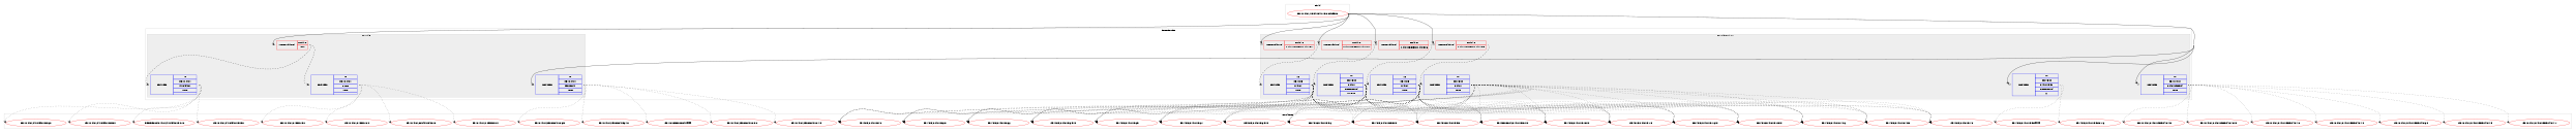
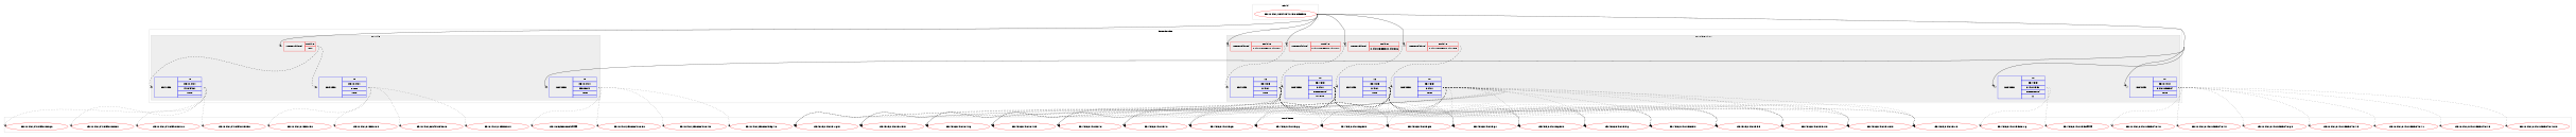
  digraph {
    compound=true
    concentrate=true
    fontname=Helvetica
    fontsize=10
    newrank=true
    rankdir=TB
    ranksep=1.5
    node [color=red fontname=Helvetica fontsize=10]
    edge [arrowhead=vee headport=w style=dotted tailport=e weight=100]
    n1 [label="dev-python/marshmallow-3.0.0_beta12" width=4]
    n2 [color=blue label=<<TABLE BORDER="0" CELLBORDER="1" CELLSPACING="0" CELLPADDING="4" WIDTH="220"><TR><TD ROWSPAN="6" CELLPADDING="30">pack_dep</TD></TR><TR><TD WIDTH="110">no</TD></TR><TR><TD>dev-python</TD></TR><TR><TD>pytest</TD></TR><TR><TD>none</TD></TR><TR><TD></TD></TR></TABLE>> shape=none]
    n3 [color=blue label=<<TABLE BORDER="0" CELLBORDER="1" CELLSPACING="0" CELLPADDING="4" WIDTH="220"><TR><TD ROWSPAN="6" CELLPADDING="30">pack_dep</TD></TR><TR><TD WIDTH="110">no</TD></TR><TR><TD>dev-python</TD></TR><TR><TD>simplejson</TD></TR><TR><TD>none</TD></TR><TR><TD></TD></TR></TABLE>> shape=none]
    n4 [label=<<TABLE BORDER="0" CELLBORDER="1" CELLSPACING="0" CELLPADDING="4"><TR><TD ROWSPAN="3" CELLPADDING="10">use_conditional</TD></TR><TR><TD>positive</TD></TR><TR><TD>test</TD></TR></TABLE>> shape=none]
    n5 [color=blue label=<<TABLE BORDER="0" CELLBORDER="1" CELLSPACING="0" CELLPADDING="4" WIDTH="220"><TR><TD ROWSPAN="6" CELLPADDING="30">pack_dep</TD></TR><TR><TD WIDTH="110">no</TD></TR><TR><TD>dev-python</TD></TR><TR><TD>setuptools</TD></TR><TR><TD>none</TD></TR><TR><TD></TD></TR></TABLE>> shape=none]
    n6 [color=blue label=<<TABLE BORDER="0" CELLBORDER="1" CELLSPACING="0" CELLPADDING="4" WIDTH="220"><TR><TD ROWSPAN="6" CELLPADDING="30">pack_dep</TD></TR><TR><TD WIDTH="110">no</TD></TR><TR><TD>dev-lang</TD></TR><TR><TD>python</TD></TR><TR><TD>greaterequal</TD></TR><TR><TD>2.7.5-r2</TD></TR></TABLE>> shape=none]
    n7 [label=<<TABLE BORDER="0" CELLBORDER="1" CELLSPACING="0" CELLPADDING="4"><TR><TD ROWSPAN="3" CELLPADDING="10">use_conditional</TD></TR><TR><TD>positive</TD></TR><TR><TD>python_targets_python2_7</TD></TR></TABLE>> shape=none]
    n8 [color=blue label=<<TABLE BORDER="0" CELLBORDER="1" CELLSPACING="0" CELLPADDING="4" WIDTH="220"><TR><TD ROWSPAN="6" CELLPADDING="30">pack_dep</TD></TR><TR><TD WIDTH="110">no</TD></TR><TR><TD>dev-lang</TD></TR><TR><TD>python</TD></TR><TR><TD>none</TD></TR><TR><TD></TD></TR></TABLE>> shape=none]
    n9 [label=<<TABLE BORDER="0" CELLBORDER="1" CELLSPACING="0" CELLPADDING="4"><TR><TD ROWSPAN="3" CELLPADDING="10">use_conditional</TD></TR><TR><TD>positive</TD></TR><TR><TD>python_targets_python3_4</TD></TR></TABLE>> shape=none]
    n10 [color=blue label=<<TABLE BORDER="0" CELLBORDER="1" CELLSPACING="0" CELLPADDING="4" WIDTH="220"><TR><TD ROWSPAN="6" CELLPADDING="30">pack_dep</TD></TR><TR><TD WIDTH="110">no</TD></TR><TR><TD>dev-lang</TD></TR><TR><TD>python</TD></TR><TR><TD>none</TD></TR><TR><TD></TD></TR></TABLE>> shape=none]
    n11 [label=<<TABLE BORDER="0" CELLBORDER="1" CELLSPACING="0" CELLPADDING="4"><TR><TD ROWSPAN="3" CELLPADDING="10">use_conditional</TD></TR><TR><TD>positive</TD></TR><TR><TD>python_targets_python3_5</TD></TR></TABLE>> shape=none]
    n12 [color=blue label=<<TABLE BORDER="0" CELLBORDER="1" CELLSPACING="0" CELLPADDING="4" WIDTH="220"><TR><TD ROWSPAN="6" CELLPADDING="30">pack_dep</TD></TR><TR><TD WIDTH="110">no</TD></TR><TR><TD>dev-lang</TD></TR><TR><TD>python</TD></TR><TR><TD>none</TD></TR><TR><TD></TD></TR></TABLE>> shape=none]
    n13 [label=<<TABLE BORDER="0" CELLBORDER="1" CELLSPACING="0" CELLPADDING="4"><TR><TD ROWSPAN="3" CELLPADDING="10">use_conditional</TD></TR><TR><TD>positive</TD></TR><TR><TD>python_targets_python3_6</TD></TR></TABLE>> shape=none]
    n14 [color=blue label=<<TABLE BORDER="0" CELLBORDER="1" CELLSPACING="0" CELLPADDING="4" WIDTH="220"><TR><TD ROWSPAN="6" CELLPADDING="30">pack_dep</TD></TR><TR><TD WIDTH="110">no</TD></TR><TR><TD>dev-lang</TD></TR><TR><TD>python-exec</TD></TR><TR><TD>greaterequal</TD></TR><TR><TD>2</TD></TR></TABLE>> shape=none]
    n15 [color=blue label=<<TABLE BORDER="0" CELLBORDER="1" CELLSPACING="0" CELLPADDING="4" WIDTH="220"><TR><TD ROWSPAN="6" CELLPADDING="30">pack_dep</TD></TR><TR><TD WIDTH="110">no</TD></TR><TR><TD>dev-python</TD></TR><TR><TD>python-dateutil</TD></TR><TR><TD>none</TD></TR><TR><TD></TD></TR></TABLE>> shape=none]
    n16 [label="dev-python/pytest-3.10.1" width=4]
    n17 [label="dev-python/conditional-3.4.2" width=4]
    n18 [label="dev-python/pytest-4.2.1" width=4]
    n19 [label="dev-python/pytest-4.3.0" width=4]
    n20 [label="dev-python/simplejson-3.13.2" width=4]
-   n21 [label="greaterequal-python/simplejson-3.14.0" width=4]
+   n21 [label="dev-python/simplejson-3.14.0" width=4]
    n22 [label="dev-python/simplejson-3.15.1" width=4]
    n23 [label="dev-python/simplejson-3.16.0" width=4]
    n24 [label="dev-python/setuptools-36.7.2" width=4]
-   n25 [label="dev-python/setuptools-40.6.3" width=4]
    n26 [label="dev-python/setuptools-40.7.3" width=4]
    n27 [label="dev-python/setuptools-40.8.0" width=4]
    n28 [label="dev-none/setuptools-9999" width=4]
    n29 [label="dev-lang/python-2.7.15" width=4]
    n30 [label="dev-lang/python-2.7.16" width=4]
    n31 [label="dev-lang/python-3.4.5-r1" width=4]
    n32 [label="dev-lang/python-3.4.6-r1" width=4]
    n33 [label="dev-lang/python-3.4.8" width=4]
    n34 [label="dev-lang/python-3.4.8-r1" width=4]
-   n35 [label="dev-setuptools/python-3.5.4-r1" width=4]
+   n35 [label="dev-lang/python-3.5.4-r1" width=4]
    n36 [label="dev-lang/python-3.5.5" width=4]
    n37 [label="dev-lang/python-3.5.5-r1" width=4]
    n38 [label="dev-lang/python-3.5.6" width=4]
    n39 [label="use-lang/python-3.6.3-r1" width=4]
    n40 [label="dev-lang/python-3.6.4" width=4]
    n41 [label="dev-lang/python-3.6.5" width=4]
    n42 [label="dev-lang/python-3.6.5-r1" width=4]
    n43 [label="dev-lang/python-3.6.6" width=4]
    n44 [label="dev-lang/python-3.6.8" width=4]
    n45 [label="dev-lang/python-3.7.0" width=4]
    n46 [label="dev-lang/python-3.7.2" width=4]
    n47 [label="dev-lang/python-exec-2.4.6" width=4]
    n48 [label="dev-lang/python-exec-9999" width=4]
    n49 [label="dev-python/python-dateutil-2.6.1" width=4]
    n50 [label="dev-python/python-dateutil-2.7.1" width=4]
    n51 [label="dev-python/python-dateutil-2.7.2" width=4]
    n52 [label="dev-python/python-dateutil-2.7.2-r1" width=4]
    n53 [label="dev-python/python-dateutil-2.7.3" width=4]
    n54 [label="dev-python/python-dateutil-2.7.4" width=4]
    n55 [label="dev-python/python-dateutil-2.7.5" width=4]
    subgraph cluster_1 {
      color=gray
      label=<<i>ebuild</i>>
      rank=same
      n1
    }
    subgraph cluster_2 {
      color=gray
      label=<<i>dependencies</i>>
      subgraph cluster_3 {
        color=gray
        fillcolor="#eeeeee"
        label=<<i>compile</i>>
        style=filled
        subgraph sub_4 {
          color=gray
          fillcolor="#eeeeee"
          label=<<i>compile</i>>
          style=filled
          n4
          subgraph sub_5 {
            color=gray
            fillcolor="#eeeeee"
            label=<<i>compile</i>>
            style=filled
            n2
          }
          subgraph sub_6 {
            color=gray
            fillcolor="#eeeeee"
            label=<<i>compile</i>>
            style=filled
            n3
          }
        }
        subgraph sub_7 {
          color=gray
          fillcolor="#eeeeee"
          label=<<i>compile</i>>
          style=filled
          n5
        }
      }
      subgraph cluster_8 {
        color=gray
        fillcolor="#eeeeee"
        label=<<i>compile and run</i>>
        style=filled
        subgraph sub_9 {
          color=gray
          fillcolor="#eeeeee"
          label=<<i>compile and run</i>>
          style=filled
          n7
          subgraph sub_10 {
            color=gray
            fillcolor="#eeeeee"
            label=<<i>compile and run</i>>
            style=filled
            n6
          }
        }
        subgraph sub_11 {
          color=gray
          fillcolor="#eeeeee"
          label=<<i>compile and run</i>>
          style=filled
          n9
          subgraph sub_12 {
            color=gray
            fillcolor="#eeeeee"
            label=<<i>compile and run</i>>
            style=filled
            n8
          }
        }
        subgraph sub_13 {
          color=gray
          fillcolor="#eeeeee"
          label=<<i>compile and run</i>>
          style=filled
          n11
          subgraph sub_14 {
            color=gray
            fillcolor="#eeeeee"
            label=<<i>compile and run</i>>
            style=filled
            n10
          }
        }
        subgraph sub_15 {
          color=gray
          fillcolor="#eeeeee"
          label=<<i>compile and run</i>>
          style=filled
          n13
          subgraph sub_16 {
            color=gray
            fillcolor="#eeeeee"
            label=<<i>compile and run</i>>
            style=filled
            n12
          }
        }
        subgraph sub_17 {
          color=gray
          fillcolor="#eeeeee"
          label=<<i>compile and run</i>>
          style=filled
          n14
        }
        subgraph sub_18 {
          color=gray
          fillcolor="#eeeeee"
          label=<<i>compile and run</i>>
          style=filled
          n15
        }
      }
      subgraph cluster_19 {
        color=gray
        fillcolor="#eeeeee"
        label=<<i>run</i>>
        style=filled
      }
    }
    subgraph cluster_20 {
      color=gray
      label=<<i>candidates</i>>
      rank=same
      subgraph sub_21 {
        color=black
        label=<<i>candidates</i>>
        nodesep=1
        rank=same
        n16
        n17
        n18
        n19
      }
      subgraph sub_22 {
        color=black
        label=<<i>candidates</i>>
        nodesep=1
        rank=same
        n20
        n21
        n22
        n23
      }
      subgraph sub_23 {
        color=black
        label=<<i>candidates</i>>
        nodesep=1
        rank=same
        n24
-       n25
        n26
        n27
        n28
      }
      subgraph sub_24 {
        color=black
        label=<<i>candidates</i>>
        nodesep=1
        rank=same
        n29
        n30
        n31
        n32
        n33
        n34
        n35
        n36
        n37
        n38
        n39
        n40
        n41
        n42
        n43
        n44
        n45
        n46
      }
      subgraph sub_25 {
        color=black
        label=<<i>candidates</i>>
        nodesep=1
        rank=same
        n29
        n30
        n31
        n32
        n33
        n34
        n35
        n36
        n37
        n38
        n39
        n40
        n41
        n42
        n43
        n44
        n45
        n46
      }
      subgraph sub_26 {
        color=black
        label=<<i>candidates</i>>
        nodesep=1
        rank=same
        n29
        n30
        n31
        n32
        n33
        n34
        n35
        n36
        n37
        n38
        n39
        n40
        n41
        n42
        n43
        n44
        n45
        n46
      }
      subgraph sub_27 {
        color=black
        label=<<i>candidates</i>>
        nodesep=1
        rank=same
        n29
        n30
        n31
        n32
        n33
        n34
        n35
        n36
        n37
        n38
        n39
        n40
        n41
        n42
        n43
        n44
        n45
        n46
      }
      subgraph sub_28 {
        color=black
        label=<<i>candidates</i>>
        nodesep=1
        rank=same
        n47
        n48
      }
      subgraph sub_29 {
        color=black
        label=<<i>candidates</i>>
        nodesep=1
        rank=same
        n49
        n50
        n51
        n52
        n53
        n54
        n55
      }
    }
    n1 -> n4 [style=solid weight=20]
    n1 -> n5 [style=solid weight=20]
    n1 -> n7 [arrowhead=odotvee style=solid weight=20]
    n1 -> n9 [arrowhead=odotvee style=solid weight=20]
    n1 -> n11 [arrowhead=odotvee style=solid weight=20]
    n1 -> n13 [arrowhead=odotvee style=solid weight=20]
    n1 -> n14 [arrowhead=odotvee style=solid weight=20]
    n1 -> n15 [arrowhead=odotvee style=solid weight=20]
    n2 -> n16
    n2 -> n17
    n2 -> n18
    n2 -> n19
    n3 -> n20
    n3 -> n21
    n3 -> n22
    n3 -> n23
    n4 -> n2 [style=dashed weight=20]
    n4 -> n3 [style=dashed weight=20]
    n5 -> n24
-   n5 -> n25
    n5 -> n26
    n5 -> n27
    n5 -> n28
    n6 -> n29
    n6 -> n30
    n6 -> n31
    n6 -> n32
    n6 -> n33
    n6 -> n34
    n6 -> n35
    n6 -> n36
    n6 -> n37
    n6 -> n38
    n6 -> n39
    n6 -> n40
    n6 -> n41
    n6 -> n42
    n6 -> n43
    n6 -> n44
    n6 -> n45
    n6 -> n46
    n7 -> n6 [style=dashed weight=20]
    n8 -> n29
    n8 -> n30
    n8 -> n31
    n8 -> n32
    n8 -> n33
    n8 -> n34
    n8 -> n35
    n8 -> n36
    n8 -> n37
    n8 -> n38
    n8 -> n39
    n8 -> n40
    n8 -> n41
    n8 -> n42
    n8 -> n43
    n8 -> n44
    n8 -> n45
    n8 -> n46
    n9 -> n8 [style=dashed weight=20]
    n10 -> n29
    n10 -> n30
    n10 -> n31
    n10 -> n32
    n10 -> n33
    n10 -> n34
    n10 -> n35
    n10 -> n36
    n10 -> n37
    n10 -> n38
    n10 -> n39
    n10 -> n40
    n10 -> n41
    n10 -> n42
    n10 -> n43
    n10 -> n44
    n10 -> n45
    n10 -> n46
    n11 -> n10 [style=dashed weight=20]
    n12 -> n29
    n12 -> n30
    n12 -> n31
    n12 -> n32
    n12 -> n33
    n12 -> n34
    n12 -> n35
    n12 -> n36
    n12 -> n37
    n12 -> n38
    n12 -> n39
    n12 -> n40
    n12 -> n41
    n12 -> n42
    n12 -> n43
    n12 -> n44
    n12 -> n45
    n12 -> n46
    n13 -> n12 [style=dashed weight=20]
    n14 -> n47
    n14 -> n48
    n15 -> n49
    n15 -> n50
    n15 -> n51
    n15 -> n52
    n15 -> n53
    n15 -> n54
    n15 -> n55
  }
